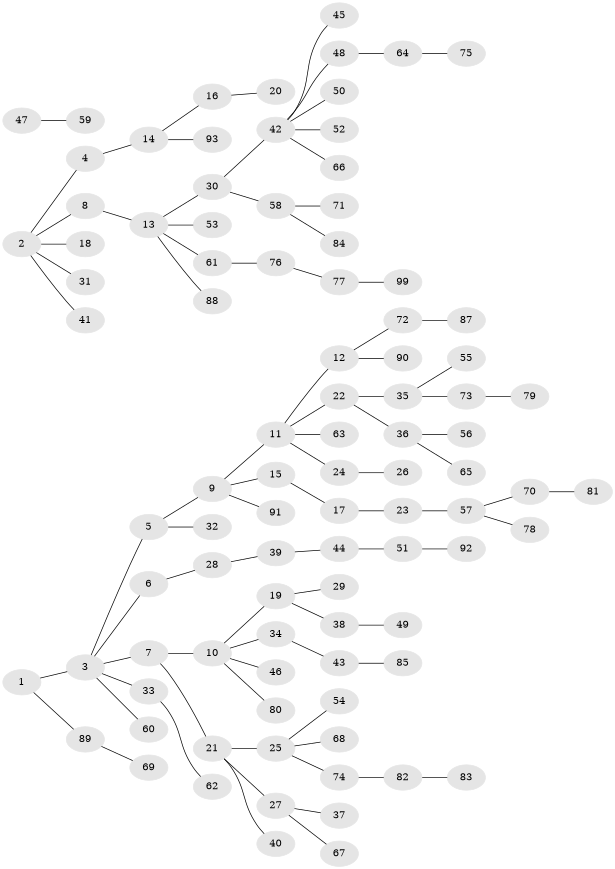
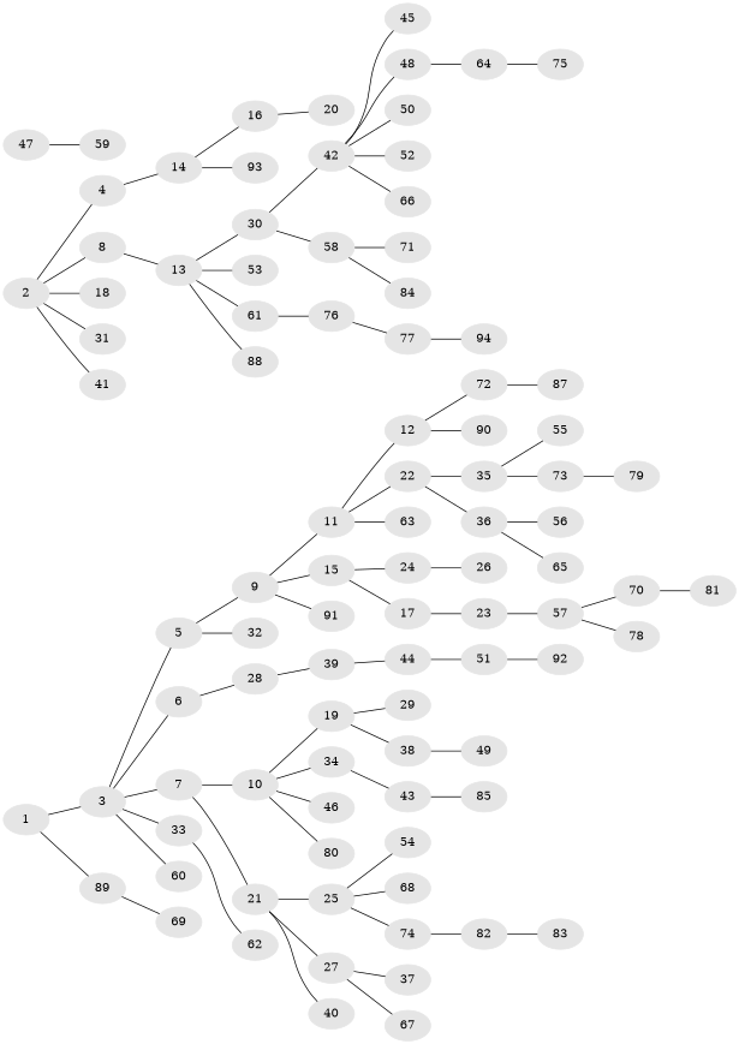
  graph {
    rankdir=LR
    node [color=gray90 style=filled]
    1
    3
    89
    2
    4
    8
    18
    31
    41
    5
    6
    7
    33
    60
    69
    14
    13
    9
    32
    28
    10
    21
    62
    16
    93
    11
    15
    91
    39
    19
    34
    46
    80
    25
    27
    40
    30
    53
    61
    88
    12
    22
    63
    17
    24
    29
    38
    43
    72
    90
    35
    36
    87
    42
    58
    76
    20
    23
    26
    57
    49
    54
    68
    74
    37
    67
    55
    73
    56
    65
    70
    78
    82
    44
    45
    48
    50
    52
    66
    71
    84
    47
    59
    85
    79
    51
    64
    92
    75
    81
    77
    83
-   94 [label=99]
+   94
    1 -- 3
    1 -- 89
    3 -- 5
    3 -- 6
    3 -- 7
    3 -- 33
    3 -- 60
    89 -- 69
    2 -- 4
    2 -- 8
    2 -- 18
    2 -- 31
    2 -- 41
    4 -- 14
    8 -- 13
    5 -- 9
    5 -- 32
    6 -- 28
    7 -- 10
    7 -- 21
    33 -- 62
    14 -- 16
    14 -- 93
    13 -- 30
    13 -- 53
    13 -- 61
    13 -- 88
    9 -- 11
    9 -- 15
    9 -- 91
    28 -- 39
    10 -- 19
    10 -- 34
    10 -- 46
    10 -- 80
    21 -- 25
    21 -- 27
    21 -- 40
    16 -- 20
    11 -- 12
    11 -- 22
    11 -- 63
    15 -- 17
-   11 -- 24
+   15 -- 24
    39 -- 44
    19 -- 29
    19 -- 38
    34 -- 43
    25 -- 54
    25 -- 68
    25 -- 74
    27 -- 37
    27 -- 67
    30 -- 42
    30 -- 58
    61 -- 76
    12 -- 72
    12 -- 90
    22 -- 35
    22 -- 36
    17 -- 23
    24 -- 26
    38 -- 49
    43 -- 85
    72 -- 87
    35 -- 55
    35 -- 73
    36 -- 56
    36 -- 65
    42 -- 45
    42 -- 48
    42 -- 50
    42 -- 52
    42 -- 66
    58 -- 71
    58 -- 84
    76 -- 77
    23 -- 57
    57 -- 70
    57 -- 78
    74 -- 82
    73 -- 79
    70 -- 81
    82 -- 83
    44 -- 51
    48 -- 64
    47 -- 59
    51 -- 92
    64 -- 75
    77 -- 94
  }
